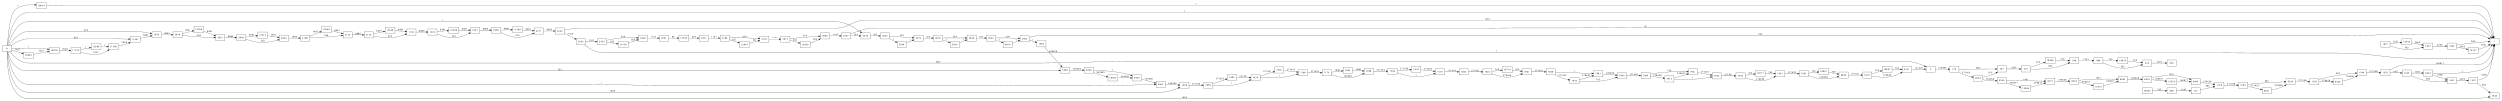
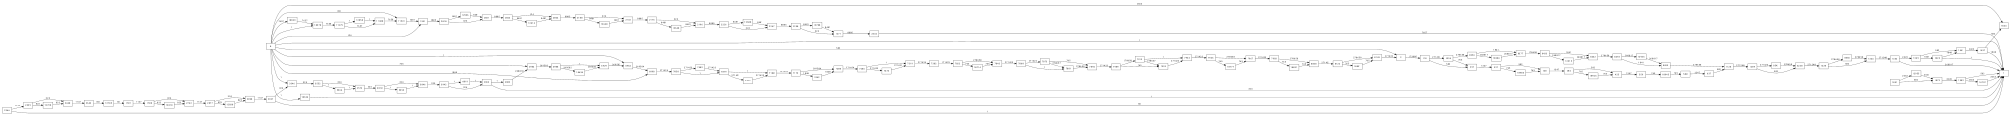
  digraph {
    fontname="Roboto Mono"
    rankdir=LR
    node [fontname="Roboto Mono" shape=rectangle]
    edge [fontname="Roboto Mono"]
    2
    218
    257
    8334
    327
    8356
    348
    10905
    8377
    12884
    404
    425
    10925
    559
    10945
    580
    637
    1128
    1209
    n20 [label=5230]
    8543
    1320
    1344
    8566
    1352
    1
    1365
    1443
    8624
    1457
    1844
    1851
    1872
    12955
    1982
    14797
    1993
    2010
    2031
    12596
    2043
    2064
    12616
    2100
    2133
    12648
    2175
    2196
    12668
    2226
    2247
    12688
    2250
    2271
    12708
    2342
    2366
    2439
    2460
    12728
    2643
    12785
    2701
    2708
    2742
    12818
    2877
    2898
    12838
    2937
    3346
    3552
    3573
    5964
    3810
    3846
    5999
    3942
    3963
    6019
    6902
    6904
    6908
    6929
    10694
    6964
    6998
    7058
    7079
    7402
    7100
    7422
    7179
    7200
    7442
    7286
    7319
    7474
    7382
    7822
    7843
    10714
    7860
    7873
    7881
    7894
    7909
    7913
    7933
    7934
    7946
    7967
    10777
    7983
    8038
    10831
    8122
    8143
    10851
    8433
    8462
    12915
    8478
    8499
    12935
    10624
    10969
    10970
    11279
    11300
    12858
    11541
    0
    2 -> 218 [label=272005]
    218 -> 257 [label=582]
    218 -> 8334 [label=271423]
    257 -> 327 [label=1347]
    8334 -> 257 [label=765]
    8334 -> 8356 [label=270658]
    327 -> 348 [label=582]
    327 -> 10905 [label=765]
    8356 -> 8377 [label=1841]
    8356 -> 12884 [label=268817]
    348 -> 404 [label=1347]
    10905 -> 348 [label=765]
    8377 -> 8433 [label=270658]
    12884 -> 8377 [label=268817]
    404 -> 425 [label=582]
    404 -> 10925 [label=765]
    425 -> 559 [label=1347]
    10925 -> 425 [label=765]
+   559 -> 10945 [label=765]
    10945 -> 580 [label=765]
    580 -> 637 [label=1347]
    637 -> 1128 [label=582]
    1128 -> 1209 [label=271240]
    1209 -> n20 [label=582]
    1209 -> 8543 [label=271423]
    n20 -> 1320 [label=271240]
    8543 -> n20 [label=270658]
    1320 -> 1344 [label=582]
    1320 -> 8566 [label=270658]
    1344 -> 1352 [label=271240]
    8566 -> 1344 [label=270658]
    1352 -> 1 [label=268817]
    1352 -> 1365 [label=2423]
    1365 -> 1443 [label=582]
    1365 -> 8624 [label=1841]
    1443 -> 1457 [label=2422]
    8624 -> 1 [label=1]
    8624 -> 1443 [label=1840]
    1457 -> 1 [label=1840]
    1457 -> 1844 [label=582]
    1851 -> 1872 [label=582]
    1851 -> 12955 [label=2663]
    1872 -> 1982 [label=3245]
    12955 -> 1872 [label=2663]
    1982 -> 1 [label=582]
    1982 -> 14797 [label=2663]
    14797 -> 1 [label=2663]
    1993 -> 2010 [label=8805]
    2010 -> 2031 [label=324]
    2010 -> 12596 [label=8481]
    2031 -> 2043 [label=8805]
    12596 -> 2031 [label=8481]
    2043 -> 2064 [label=324]
    2043 -> 12616 [label=8481]
    2064 -> 2100 [label=8805]
    12616 -> 2064 [label=8481]
    2100 -> 2133 [label=324]
    2100 -> 12648 [label=8481]
    2133 -> 2175 [label=8805]
    12648 -> 2133 [label=8481]
    2175 -> 2196 [label=324]
    2175 -> 12668 [label=8481]
    2196 -> 2226 [label=8805]
    12668 -> 2196 [label=8481]
    2226 -> 2247 [label=324]
    2226 -> 12688 [label=8481]
    2247 -> 2250 [label=8805]
    12688 -> 2247 [label=8481]
    2250 -> 2271 [label=324]
    2250 -> 12708 [label=8481]
    2271 -> 2342 [label=8805]
    12708 -> 2271 [label=8481]
    2342 -> 1 [label=7657]
-   2342 -> 2366 [label=1148]
    2366 -> 1 [label=1]
    2366 -> 2439 [label=1147]
    2439 -> 2460 [label=324]
    2439 -> 12728 [label=823]
    2460 -> 2643 [label=1147]
    12728 -> 2460 [label=823]
    2643 -> 12785 [label=823]
    12785 -> 2701 [label=823]
    2701 -> 2708 [label=1147]
    2708 -> 2742 [label=324]
    2708 -> 12818 [label=823]
    2742 -> 2877 [label=1147]
    12818 -> 2742 [label=823]
    2877 -> 2898 [label=324]
    2877 -> 12838 [label=823]
    2898 -> 2937 [label=1147]
    12838 -> 2898 [label=823]
    2937 -> 1 [label=823]
    2937 -> 3346 [label=324]
    3346 -> 3552 [label=325]
    3552 -> 3573 [label=324]
    3552 -> 5964 [label=1]
    3573 -> 3810 [label=325]
    5964 -> 3573 [label=1]
    3810 -> 3846 [label=324]
    3810 -> 5999 [label=1]
    3846 -> 3942 [label=325]
    5999 -> 3846 [label=1]
    3942 -> 3963 [label=324]
    3942 -> 6019 [label=1]
    3963 -> 1 [label=324]
    3963 -> 6902 [label=1]
    6019 -> 3963 [label=1]
    6902 -> 6904 [label=268818]
    6904 -> 6908 [label=269583]
    6908 -> 6929 [label=1]
    6908 -> 10694 [label=269582]
    6929 -> 6964 [label=269583]
    10694 -> 6929 [label=269582]
    6964 -> 6998 [label=269584]
    6998 -> 7058 [label=271424]
    7058 -> 7079 [label=1]
    7058 -> 7402 [label=271423]
    7079 -> 7100 [label=1]
    7079 -> 7422 [label=271423]
    7402 -> 7079 [label=271423]
    7100 -> 7179 [label=271424]
    7422 -> 7100 [label=271423]
    7179 -> 7200 [label=269584]
    7179 -> 7442 [label=1840]
    7200 -> 7286 [label=271424]
    7442 -> 7200 [label=1840]
    7286 -> 7319 [label=1]
    7286 -> 7474 [label=271423]
    7319 -> 7382 [label=271424]
    7474 -> 7319 [label=271423]
    7382 -> 7822 [label=271423]
    7822 -> 7843 [label=270658]
    7822 -> 10714 [label=765]
    7843 -> 7860 [label=271423]
    10714 -> 7843 [label=765]
    7860 -> 7873 [label=271422]
    7860 -> 7881 [label=1]
    7873 -> 7881 [label=270657]
    7873 -> 7894 [label=765]
    7881 -> 7894 [label=270658]
    7894 -> 7909 [label=271423]
    7909 -> 7913 [label=270658]
    7909 -> 7933 [label=765]
    7913 -> 7933 [label=270657]
    7913 -> 7934 [label=1]
    7933 -> 7934 [label=271422]
    7934 -> 7946 [label=271423]
    7946 -> 7967 [label=270658]
    7946 -> 10777 [label=765]
    7967 -> 7983 [label=271423]
    10777 -> 7967 [label=765]
    7983 -> 8038 [label=270658]
    7983 -> 10831 [label=765]
    8038 -> 8122 [label=271423]
    10831 -> 8038 [label=765]
    8122 -> 8143 [label=270658]
    8122 -> 10851 [label=765]
    8143 -> 2 [label=271423]
    10851 -> 8143 [label=765]
    8433 -> 8462 [label=1841]
    8433 -> 12915 [label=268817]
    8462 -> 8478 [label=270658]
    12915 -> 8462 [label=268817]
    8478 -> 8499 [label=1841]
    8478 -> 12935 [label=268817]
    8499 -> 1128 [label=270658]
    12935 -> 8499 [label=268817]
    10624 -> 1 [label=1]
    10969 -> 10970 [label=7657]
    10970 -> 11279 [label=7658]
    11279 -> 11300 [label=7657]
    11279 -> 12858 [label=1]
    11300 -> 11541 [label=7658]
    12858 -> 11300 [label=1]
    11541 -> 1993 [label=8481]
    0 -> 2 [label=582]
    0 -> 1 [label=1]
    0 -> 1844 [label=2663]
    0 -> 1993 [label=324]
    0 -> 3346 [label=1]
    0 -> 6904 [label=765]
    0 -> 6964 [label=1]
    0 -> 6998 [label=1840]
    0 -> 10624 [label=1]
    0 -> 10969 [label=7657]
    0 -> 10970 [label=1]
    0 -> 11541 [label=823]
  }
